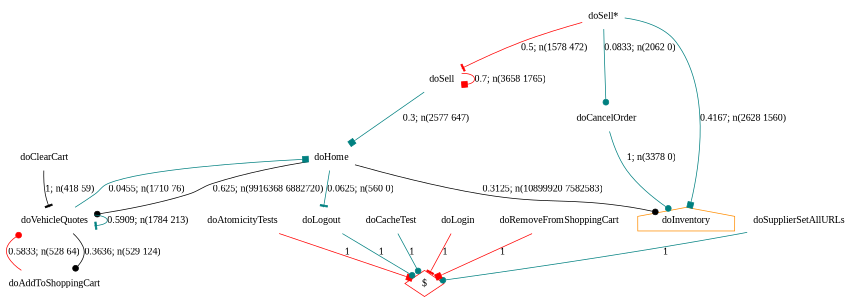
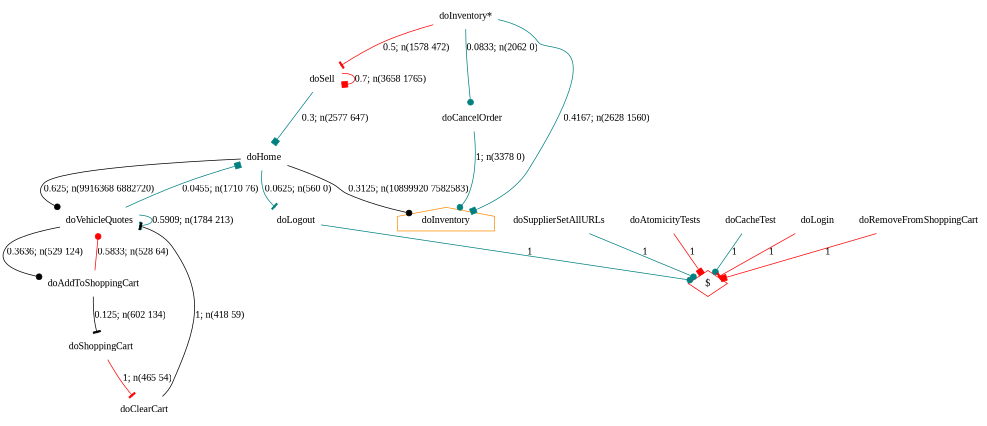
  digraph {
    fontname="Liberation Serif"
    node [color=black fontname="Liberation Serif" shape=none]
    edge [arrowhead=dot color=teal fontname="Liberation Serif" style=solid]
-   n1 [color=darkorange label="doSell*"]
+   n1 [color=darkorange label="doInventory*"]
    n2 [color=darkgreen label=doSell]
    n3 [color=red label=doCancelOrder]
    doInventory [color=darkorange shape=house]
    n5 [label=doHome]
    n6 [color=red label=doSupplierSetAllURLs]
    "$" [color=red shape=diamond]
    n8 [color=darkorange label=doAtomicityTests]
    n9 [color=darkgreen label=doCacheTest]
    n10 [color=darkorange label=doLogin]
    n11 [label=doVehicleQuotes]
    n12 [color=darkgreen label=doAddToShoppingCart]
+   n13 [label=doShoppingCart]
    n14 [label=doLogout]
    n15 [label=doClearCart]
    n16 [label=doRemoveFromShoppingCart]
    n1 -> n2 [arrowhead=tee color=red label="0.5; n(1578 472)"]
    n1 -> n3 [label="0.0833; n(2062 0)"]
    n1 -> doInventory [arrowhead=box label="0.4167; n(2628 1560)"]
    n2 -> n2 [arrowhead=box color=red label="0.7; n(3658 1765)"]
    n2 -> n5 [arrowhead=box label="0.3; n(2577 647)"]
    n3 -> doInventory [label="1; n(3378 0)"]
    n5 -> doInventory [color=black label="0.3125; n(10899920 7582583)"]
    n5 -> n11 [color=black label="0.625; n(9916368 6882720)"]
    n5 -> n14 [arrowhead=tee label="0.0625; n(560 0)"]
    n6 -> "$" [label=1]
    n8 -> "$" [arrowhead=box color=red label=1]
    n9 -> "$" [label=1]
    n10 -> "$" [arrowhead=tee color=red label=1]
    n11 -> n5 [arrowhead=box label="0.0455; n(1710 76)"]
    n11 -> n11 [arrowhead=tee label="0.5909; n(1784 213)"]
    n11 -> n12 [color=black label="0.3636; n(529 124)"]
    n12 -> n11 [color=red label="0.5833; n(528 64)"]
+   n12 -> n13 [arrowhead=tee color=black label="0.125; n(602 134)"]
+   n13 -> n15 [arrowhead=tee color=red label="1; n(465 54)"]
    n14 -> "$" [label=1]
    n15 -> n11 [arrowhead=tee color=black label="1; n(418 59)"]
    n16 -> "$" [arrowhead=box color=red label=1]
  }
